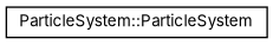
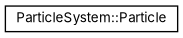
  digraph {
    rankdir=LR
    fontname=Inter
-   n1 [color=black fillcolor=white fontname=Inter fontsize=10 height=0.2 label="ParticleSystem::ParticleSystem" shape=record style=filled width=0.4]
+   n1 [color=black fillcolor=white fontname=Inter fontsize=10 height=0.2 label="ParticleSystem::Particle" shape=record style=filled width=0.4]
  }
